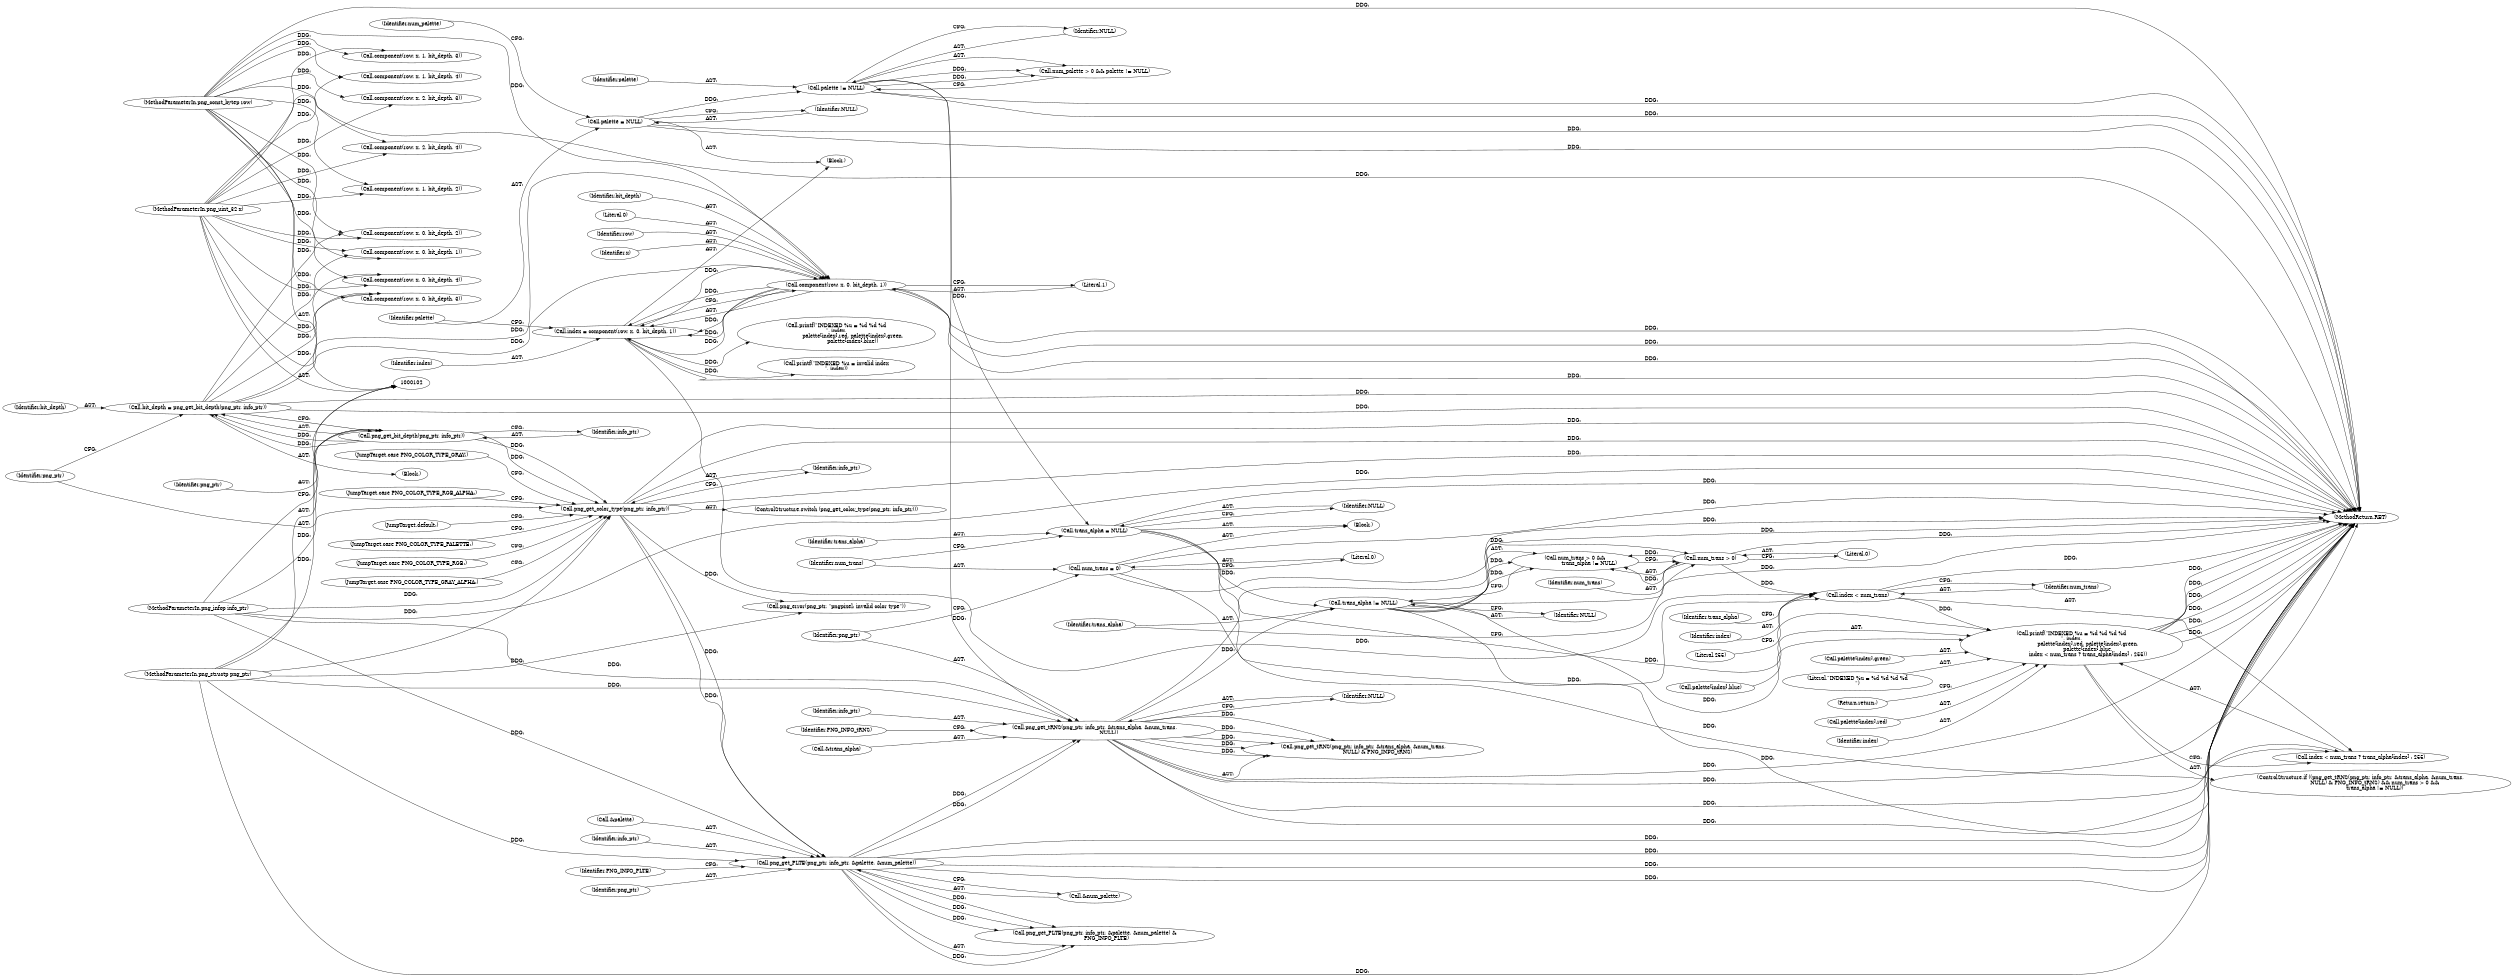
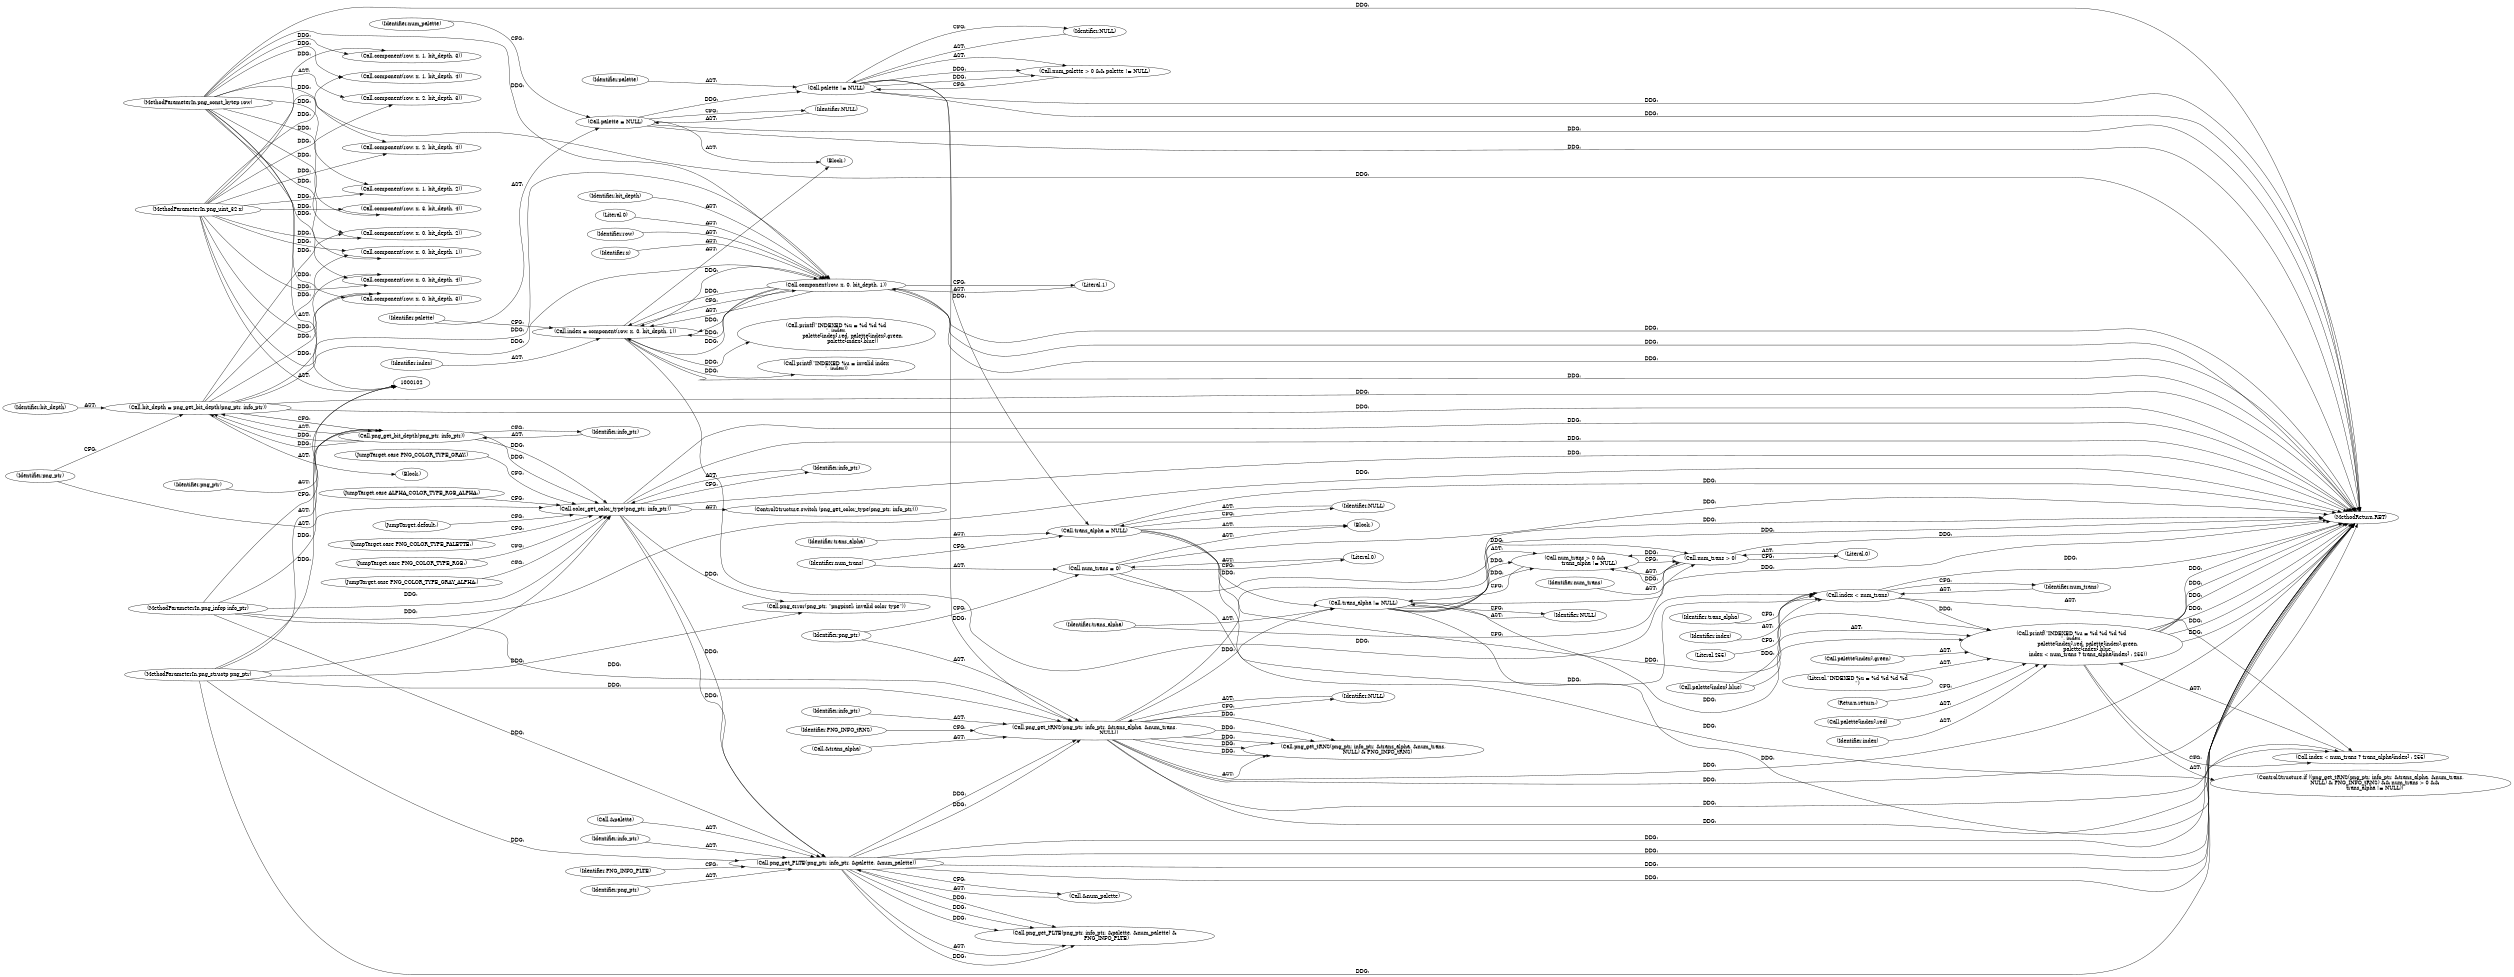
  digraph {
    rankdir=LR
    n1 [label="(Call,printf(\"INDEXED %u = %d %d %d %d\n\", index,\n                     palette[index].red, palette[index].green,\n                     palette[index].blue,\n                     index < num_trans ? trans_alpha[index] : 255))"]
    n2 [label="(Call,index < num_trans ? trans_alpha[index] : 255)"]
    n3 [label="(MethodReturn,RET)"]
    n4 [label="(ControlStructure,if ((png_get_tRNS(png_ptr, info_ptr, &trans_alpha, &num_trans,\n                  NULL) & PNG_INFO_tRNS) && num_trans > 0 &&\n                  trans_alpha != NULL))"]
    n5 [label="(Call,index < num_trans)"]
    n6 [label="(Identifier,num_trans)"]
    n7 [label="(Call,index = component(row, x, 0, bit_depth, 1))"]
    n8 [label="(Call,component(row, x, 0, bit_depth, 1))"]
    n9 [label="(Call,printf(\"INDEXED %u = %d %d %d\n\", index,\n                     palette[index].red, palette[index].green,\n                     palette[index].blue))"]
    n10 [label="(Call,printf(\"INDEXED %u = invalid index\n\", index))"]
    n11 [label="(Block,)"]
    n12 [label="(Literal,1)"]
    n13 [label="(MethodParameterIn,png_const_bytep row)"]
    n14 [label="(Call,component(row, x, 0, bit_depth, 2))"]
    n15 [label="(Call,component(row, x, 2, bit_depth, 4))"]
    n16 [label="(Call,component(row, x, 0, bit_depth, 1))"]
    n17 [label="(Call,component(row, x, 1, bit_depth, 2))"]
    n18 [label="(Call,component(row, x, 2, bit_depth, 3))"]
+   n19 [label="(Call,component(row, x, 3, bit_depth, 4))"]
    n20 [label="(Call,component(row, x, 0, bit_depth, 4))"]
    n21 [label="(Call,component(row, x, 1, bit_depth, 3))"]
    n22 [label="(Call,component(row, x, 1, bit_depth, 4))"]
    n23 [label="(Call,component(row, x, 0, bit_depth, 3))"]
    1000102
    n25 [label="(MethodParameterIn,png_uint_32 x)"]
    n26 [label="(Call,bit_depth = png_get_bit_depth(png_ptr, info_ptr))"]
    n27 [label="(Call,png_get_bit_depth(png_ptr, info_ptr))"]
    n28 [label="(Block,)"]
-   n29 [label="(Call,png_get_color_type(png_ptr, info_ptr))"]
+   n29 [label="(Call,color_get_color_type(png_ptr, info_ptr))"]
    n30 [label="(Identifier,info_ptr)"]
    n31 [label="(Call,png_get_PLTE(png_ptr, info_ptr, &palette, &num_palette))"]
    n32 [label="(Call,png_error(png_ptr, \"pngpixel: invalid color type\"))"]
    n33 [label="(Identifier,info_ptr)"]
    n34 [label="(ControlStructure,switch (png_get_color_type(png_ptr, info_ptr)))"]
    n35 [label="(MethodParameterIn,png_structp png_ptr)"]
    n36 [label="(Call,png_get_tRNS(png_ptr, info_ptr, &trans_alpha, &num_trans,\n                  NULL))"]
    n37 [label="(Call,trans_alpha != NULL)"]
    n38 [label="(Call,png_get_tRNS(png_ptr, info_ptr, &trans_alpha, &num_trans,\n                  NULL) & PNG_INFO_tRNS)"]
    n39 [label="(Identifier,NULL)"]
    n40 [label="(Call,&num_palette)"]
    n41 [label="(Call,png_get_PLTE(png_ptr, info_ptr, &palette, &num_palette) &\n               PNG_INFO_PLTE)"]
    n42 [label="(MethodParameterIn,png_infop info_ptr)"]
    n43 [label="(Call,num_trans > 0)"]
    n44 [label="(Call,num_trans > 0 &&\n                  trans_alpha != NULL)"]
    n45 [label="(Literal,0)"]
    n46 [label="(Call,num_trans = 0)"]
    n47 [label="(Literal,0)"]
    n48 [label="(Block,)"]
    n49 [label="(Call,trans_alpha = NULL)"]
    n50 [label="(Identifier,NULL)"]
    n51 [label="(Identifier,NULL)"]
    n52 [label="(Call,palette != NULL)"]
    n53 [label="(Identifier,NULL)"]
    n54 [label="(Call,num_palette > 0 && palette != NULL)"]
    n55 [label="(Call,palette = NULL)"]
    n56 [label="(Identifier,NULL)"]
    n57 [label="(Call,palette[index].green)"]
    n58 [label="(JumpTarget,case PNG_COLOR_TYPE_PALETTE:)"]
    n59 [label="(Identifier,png_ptr)"]
    n60 [label="(Return,return;)"]
    n61 [label="(Identifier,PNG_INFO_tRNS)"]
    n62 [label="(Identifier,bit_depth)"]
    n63 [label="(Call,&palette)"]
    n64 [label="(JumpTarget,case PNG_COLOR_TYPE_RGB:)"]
    n65 [label="(Call,&trans_alpha)"]
    n66 [label="(Identifier,trans_alpha)"]
    n67 [label="(Literal,0)"]
    n68 [label="(Identifier,index)"]
    n69 [label="(Identifier,num_palette)"]
    n70 [label="(JumpTarget,case PNG_COLOR_TYPE_GRAY_ALPHA:)"]
    n71 [label="(Identifier,num_trans)"]
    n72 [label="(Identifier,trans_alpha)"]
    n73 [label="(Identifier,index)"]
    n74 [label="(Identifier,info_ptr)"]
    n75 [label="(Literal,255)"]
    n76 [label="(Identifier,palette)"]
    n77 [label="(Identifier,trans_alpha)"]
    n78 [label="(Literal,\"INDEXED %u = %d %d %d %d\n\")"]
    n79 [label="(Identifier,png_ptr)"]
    n80 [label="(Identifier,png_ptr)"]
    n81 [label="(Identifier,palette)"]
    n82 [label="(Identifier,row)"]
    n83 [label="(Call,palette[index].blue)"]
    n84 [label="(Call,palette[index].red)"]
    n85 [label="(Identifier,info_ptr)"]
    n86 [label="(Identifier,num_trans)"]
    n87 [label="(JumpTarget,case PNG_COLOR_TYPE_GRAY:)"]
-   n88 [label="(JumpTarget,case PNG_COLOR_TYPE_RGB_ALPHA:)"]
+   n88 [label="(JumpTarget,case ALPHA_COLOR_TYPE_RGB_ALPHA:)"]
    n89 [label="(Identifier,x)"]
    n90 [label="(JumpTarget,default:)"]
    n91 [label="(Identifier,png_ptr)"]
    n92 [label="(Identifier,index)"]
    n93 [label="(Identifier,PNG_INFO_PLTE)"]
    n94 [label="(Identifier,bit_depth)"]
    n1 -> n2 [label="CFG: "]
    n1 -> n3 [label="DDG: "]
    n1 -> n3 [label="DDG: "]
    n1 -> n3 [label="DDG: "]
    n1 -> n3 [label="DDG: "]
    n1 -> n3 [label="DDG: "]
    n1 -> n3 [label="DDG: "]
    n1 -> n4 [label="AST: "]
    n2 -> n1 [label="AST: "]
    n5 -> n1 [label="DDG: "]
    n5 -> n2 [label="AST: "]
    n5 -> n3 [label="DDG: "]
    n5 -> n6 [label="CFG: "]
    n6 -> n5 [label="AST: "]
    n7 -> n3 [label="DDG: "]
    n7 -> n5 [label="DDG: "]
    n7 -> n8 [label="CFG: "]
    n7 -> n9 [label="DDG: "]
    n7 -> n10 [label="DDG: "]
    n7 -> n11 [label="AST: "]
    n8 -> n3 [label="DDG: "]
    n8 -> n3 [label="DDG: "]
    n8 -> n3 [label="DDG: "]
    n8 -> n7 [label="AST: "]
    n8 -> n7 [label="DDG: "]
    n8 -> n7 [label="DDG: "]
    n8 -> n7 [label="DDG: "]
    n8 -> n7 [label="DDG: "]
    n8 -> n7 [label="DDG: "]
    n8 -> n12 [label="CFG: "]
    n12 -> n8 [label="AST: "]
    n13 -> n3 [label="DDG: "]
    n13 -> n8 [label="DDG: "]
    n13 -> n14 [label="DDG: "]
    n13 -> n15 [label="DDG: "]
    n13 -> n16 [label="DDG: "]
    n13 -> n17 [label="DDG: "]
-   n13 -> n18 [label="DDG: "]
+   n13 -> n18 [label="AST: "]
+   n13 -> n19 [label="DDG: "]
    n13 -> n20 [label="DDG: "]
    n13 -> n21 [label="DDG: "]
    n13 -> n22 [label="DDG: "]
    n13 -> n23 [label="DDG: "]
    n13 -> 1000102 [label="AST: "]
    n25 -> n3 [label="DDG: "]
    n25 -> n8 [label="DDG: "]
    n25 -> n14 [label="DDG: "]
    n25 -> n15 [label="DDG: "]
    n25 -> n16 [label="DDG: "]
    n25 -> n17 [label="DDG: "]
    n25 -> n18 [label="DDG: "]
+   n25 -> n19 [label="DDG: "]
    n25 -> n20 [label="DDG: "]
    n25 -> n21 [label="DDG: "]
    n25 -> n22 [label="DDG: "]
    n25 -> n23 [label="DDG: "]
    n25 -> 1000102 [label="AST: "]
    n26 -> n3 [label="DDG: "]
    n26 -> n3 [label="DDG: "]
    n26 -> n8 [label="DDG: "]
    n26 -> n14 [label="DDG: "]
    n26 -> n16 [label="DDG: "]
    n26 -> n20 [label="DDG: "]
    n26 -> n23 [label="DDG: "]
    n26 -> n27 [label="CFG: "]
    n26 -> n28 [label="AST: "]
    n27 -> n26 [label="AST: "]
    n27 -> n26 [label="DDG: "]
    n27 -> n26 [label="DDG: "]
    n27 -> n29 [label="DDG: "]
    n27 -> n29 [label="DDG: "]
    n27 -> n30 [label="CFG: "]
    n29 -> n3 [label="DDG: "]
    n29 -> n3 [label="DDG: "]
    n29 -> n3 [label="DDG: "]
    n29 -> n31 [label="DDG: "]
    n29 -> n31 [label="DDG: "]
    n29 -> n32 [label="DDG: "]
    n29 -> n33 [label="CFG: "]
    n29 -> n34 [label="AST: "]
    n30 -> n27 [label="AST: "]
    n31 -> n3 [label="DDG: "]
    n31 -> n3 [label="DDG: "]
    n31 -> n3 [label="DDG: "]
    n31 -> n3 [label="DDG: "]
    n31 -> n36 [label="DDG: "]
    n31 -> n36 [label="DDG: "]
    n31 -> n40 [label="CFG: "]
    n31 -> n41 [label="AST: "]
    n31 -> n41 [label="DDG: "]
    n31 -> n41 [label="DDG: "]
    n31 -> n41 [label="DDG: "]
    n31 -> n41 [label="DDG: "]
    n33 -> n29 [label="AST: "]
    n35 -> n3 [label="DDG: "]
    n35 -> 1000102 [label="AST: "]
    n35 -> n27 [label="DDG: "]
    n35 -> n29 [label="DDG: "]
    n35 -> n31 [label="DDG: "]
    n35 -> n32 [label="DDG: "]
    n35 -> n36 [label="DDG: "]
    n36 -> n3 [label="DDG: "]
    n36 -> n3 [label="DDG: "]
    n36 -> n3 [label="DDG: "]
    n36 -> n3 [label="DDG: "]
    n36 -> n3 [label="DDG: "]
    n36 -> n37 [label="DDG: "]
    n36 -> n38 [label="AST: "]
    n36 -> n38 [label="DDG: "]
    n36 -> n38 [label="DDG: "]
    n36 -> n38 [label="DDG: "]
    n36 -> n38 [label="DDG: "]
    n36 -> n38 [label="DDG: "]
    n36 -> n39 [label="CFG: "]
    n37 -> n1 [label="DDG: "]
    n37 -> n2 [label="DDG: "]
    n37 -> n3 [label="DDG: "]
    n37 -> n3 [label="DDG: "]
    n37 -> n44 [label="AST: "]
    n37 -> n44 [label="DDG: "]
    n37 -> n44 [label="DDG: "]
    n37 -> n51 [label="CFG: "]
    n39 -> n36 [label="AST: "]
    n40 -> n31 [label="AST: "]
    n42 -> n3 [label="DDG: "]
    n42 -> 1000102 [label="CFG: "]
    n42 -> n27 [label="DDG: "]
    n42 -> n29 [label="DDG: "]
    n42 -> n31 [label="DDG: "]
    n42 -> n36 [label="DDG: "]
    n43 -> n3 [label="DDG: "]
-   n43 -> n5 [label="DDG: "]
+   n83 -> n5 [label="DDG: "]
    n43 -> n44 [label="AST: "]
    n43 -> n44 [label="DDG: "]
    n43 -> n44 [label="DDG: "]
    n43 -> n45 [label="CFG: "]
    n44 -> n37 [label="CFG: "]
    n44 -> n43 [label="CFG: "]
    n45 -> n43 [label="AST: "]
    n46 -> n3 [label="DDG: "]
    n46 -> n5 [label="DDG: "]
    n46 -> n43 [label="DDG: "]
    n46 -> n47 [label="CFG: "]
    n46 -> n48 [label="AST: "]
    n47 -> n46 [label="AST: "]
    n49 -> n1 [label="DDG: "]
    n49 -> n2 [label="DDG: "]
    n49 -> n3 [label="DDG: "]
    n49 -> n37 [label="DDG: "]
    n49 -> n48 [label="AST: "]
    n49 -> n50 [label="CFG: "]
    n50 -> n49 [label="AST: "]
    n51 -> n37 [label="AST: "]
    n52 -> n3 [label="DDG: "]
    n52 -> n3 [label="DDG: "]
    n52 -> n36 [label="DDG: "]
    n52 -> n49 [label="DDG: "]
    n52 -> n53 [label="CFG: "]
    n52 -> n54 [label="AST: "]
    n52 -> n54 [label="DDG: "]
    n52 -> n54 [label="DDG: "]
    n53 -> n52 [label="AST: "]
    n54 -> n52 [label="CFG: "]
    n55 -> n3 [label="DDG: "]
    n55 -> n3 [label="DDG: "]
    n55 -> n11 [label="AST: "]
    n55 -> n52 [label="DDG: "]
    n55 -> n56 [label="CFG: "]
    n56 -> n55 [label="AST: "]
    n57 -> n1 [label="AST: "]
    n58 -> n29 [label="CFG: "]
    n59 -> n31 [label="AST: "]
    n60 -> n1 [label="CFG: "]
    n61 -> n36 [label="CFG: "]
    n62 -> n8 [label="AST: "]
    n63 -> n31 [label="AST: "]
    n64 -> n29 [label="CFG: "]
    n65 -> n36 [label="AST: "]
    n66 -> n5 [label="CFG: "]
    n67 -> n8 [label="AST: "]
    n68 -> n5 [label="AST: "]
    n69 -> n55 [label="CFG: "]
    n70 -> n29 [label="CFG: "]
    n71 -> n46 [label="AST: "]
    n71 -> n49 [label="CFG: "]
    n72 -> n49 [label="AST: "]
    n73 -> n1 [label="AST: "]
    n74 -> n31 [label="AST: "]
    n75 -> n5 [label="CFG: "]
    n76 -> n52 [label="AST: "]
    n77 -> n37 [label="AST: "]
    n77 -> n43 [label="CFG: "]
    n78 -> n1 [label="AST: "]
    n79 -> n27 [label="AST: "]
    n80 -> n36 [label="AST: "]
    n80 -> n46 [label="CFG: "]
    n81 -> n7 [label="CFG: "]
    n81 -> n55 [label="AST: "]
    n82 -> n8 [label="AST: "]
    n83 -> n1 [label="AST: "]
    n84 -> n1 [label="AST: "]
    n85 -> n36 [label="AST: "]
    n86 -> n43 [label="AST: "]
    n87 -> n29 [label="CFG: "]
    n88 -> n29 [label="CFG: "]
    n89 -> n8 [label="AST: "]
    n90 -> n29 [label="CFG: "]
    n91 -> n26 [label="CFG: "]
    n91 -> n29 [label="AST: "]
    n92 -> n7 [label="AST: "]
    n93 -> n31 [label="CFG: "]
    n94 -> n26 [label="AST: "]
  }
